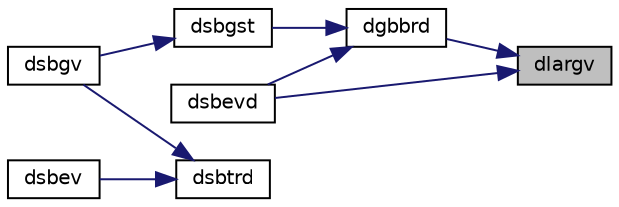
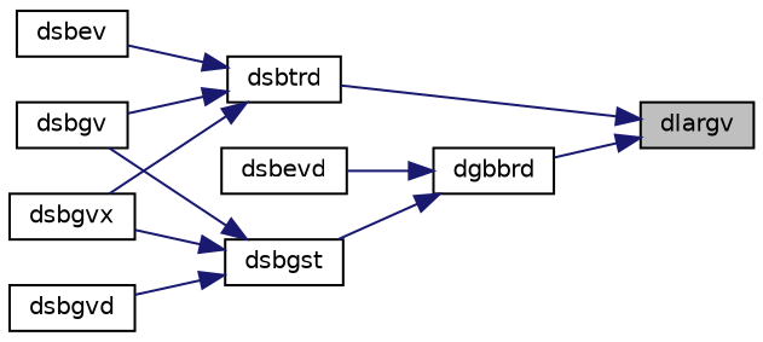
  digraph {
    rankdir=RL
    node [color=black fillcolor=white fontname=Helvetica fontsize=10 shape=record style=filled]
    edge [color=midnightblue dir=back fontname=Helvetica fontsize=10 labelfontname=Helvetica labelfontsize=10 style=solid]
    n1 [fillcolor=grey75 fontcolor=black height=0.2 label=dlargv width=0.4]
    n2 [height=0.2 label=dgbbrd width=0.4]
    n3 [height=0.2 label=dsbtrd width=0.4]
    n4 [height=0.2 label=dsbgst width=0.4]
    n5 [height=0.2 label=dsbevd width=0.4]
    n6 [height=0.2 label=dsbgv width=0.4]
+   n7 [height=0.2 label=dsbgvd width=0.4]
+   n8 [height=0.2 label=dsbgvx width=0.4]
    n9 [height=0.2 label=dsbev width=0.4]
    n1 -> n2
-   n1 -> n5
+   n1 -> n3
    n2 -> n4
    n2 -> n5
    n3 -> n6
+   n3 -> n8
    n3 -> n9
    n4 -> n6
+   n4 -> n7
+   n4 -> n8
  }
